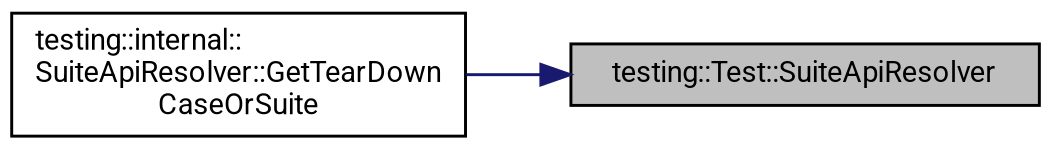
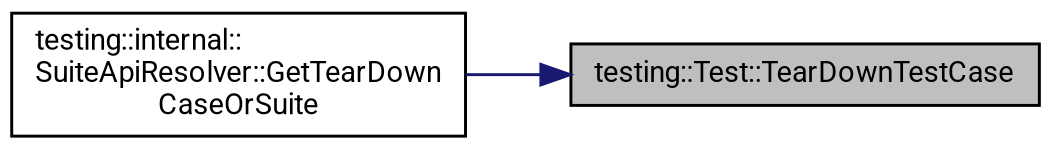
  digraph {
    rankdir=RL
    fontname=Roboto
    node [color=black fontname=Roboto fontsize=10 shape=record]
-   n1 [fillcolor=grey75 fontcolor=black height=0.2 label="testing::Test::SuiteApiResolver" style=filled width=0.4]
+   n1 [fillcolor=grey75 fontcolor=black height=0.2 label="testing::Test::TearDownTestCase" style=filled width=0.4]
    n2 [height=0.2 label="testing::internal::\lSuiteApiResolver::GetTearDown\lCaseOrSuite" width=0.4]
    n1 -> n2 [color=midnightblue dir=back fontname=Roboto fontsize=10 labelfontname=Helvetica labelfontsize=10 style=solid]
  }
